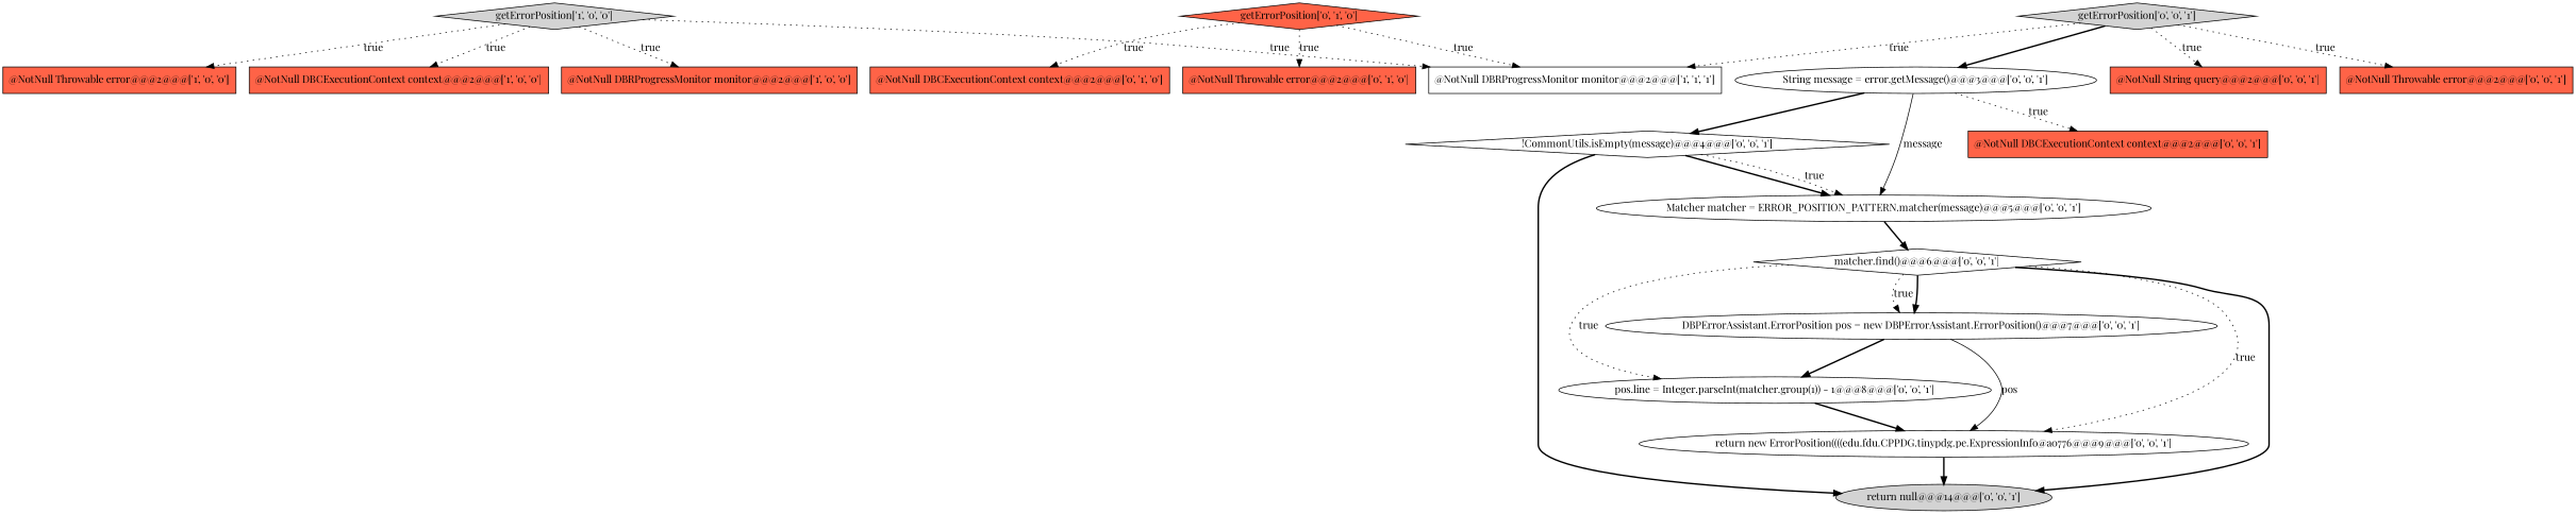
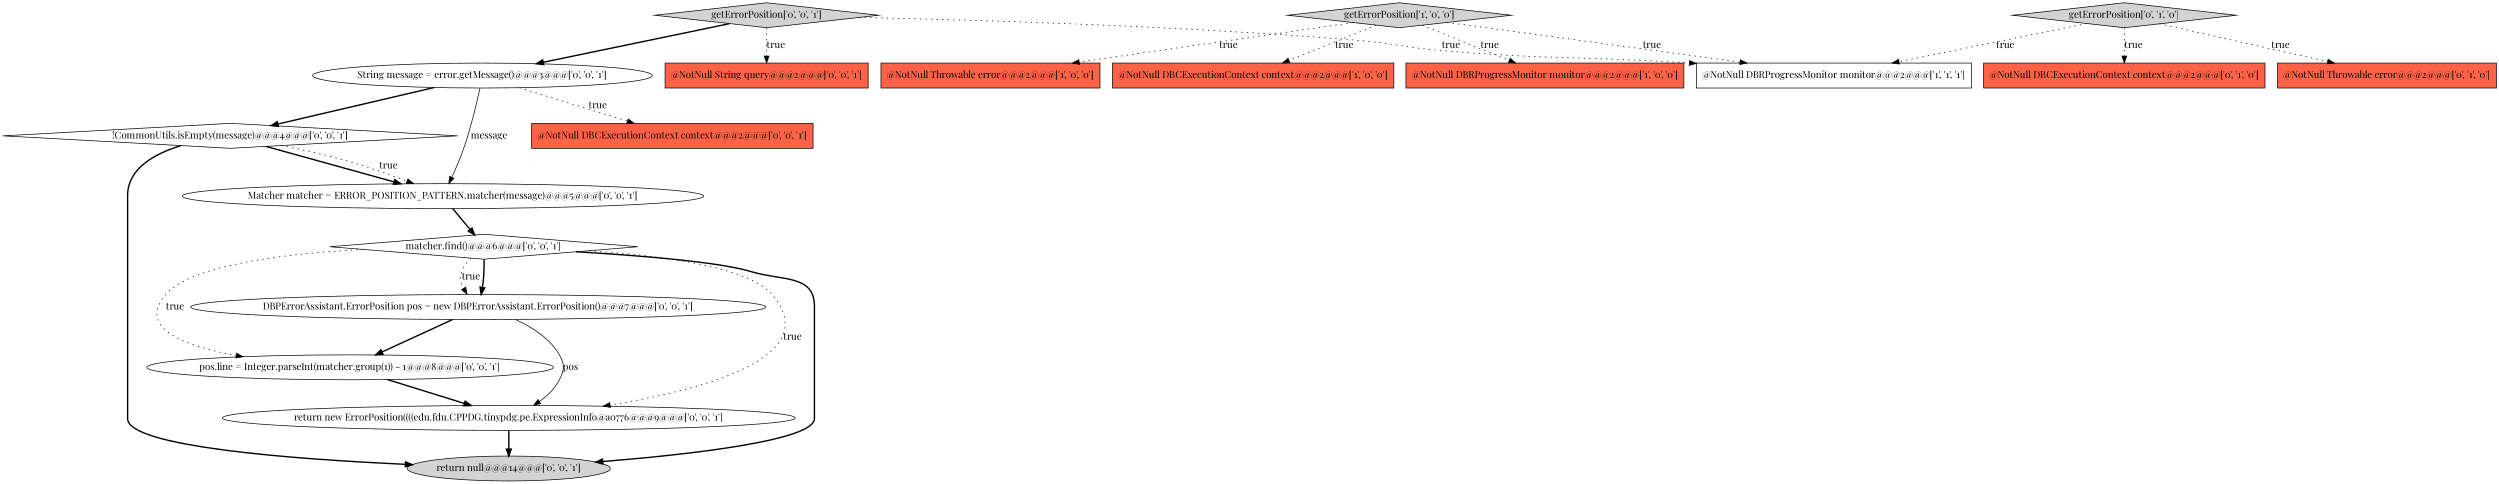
  digraph {
    fontname="Playfair Display"
    node [fillcolor=white fontname="Playfair Display" shape=box style=filled]
    edge [fontname="Playfair Display" style=dotted]
    n1 [label="pos.line = Integer.parseInt(matcher.group(1)) - 1@@@8@@@['0', '0', '1']" shape=ellipse]
    n2 [label="return new ErrorPosition((((edu.fdu.CPPDG.tinypdg.pe.ExpressionInfo@a0776@@@9@@@['0', '0', '1']" shape=ellipse]
    n3 [fillcolor=lightgray label="return null@@@14@@@['0', '0', '1']" shape=ellipse]
    n4 [fillcolor=lightgray label="getErrorPosition['1', '0', '0']" shape=diamond]
    n5 [fillcolor=tomato label="@NotNull Throwable error@@@2@@@['1', '0', '0']"]
    n6 [fillcolor=tomato label="@NotNull DBCExecutionContext context@@@2@@@['1', '0', '0']"]
    n7 [label="@NotNull DBRProgressMonitor monitor@@@2@@@['1', '1', '1']"]
    n8 [fillcolor=tomato label="@NotNull DBRProgressMonitor monitor@@@2@@@['1', '0', '0']"]
-   n9 [fillcolor=tomato label="getErrorPosition['0', '1', '0']" shape=diamond]
+   n9 [fillcolor=lightgray label="getErrorPosition['0', '1', '0']" shape=diamond]
    n10 [fillcolor=tomato label="@NotNull DBCExecutionContext context@@@2@@@['0', '1', '0']"]
    n11 [fillcolor=tomato label="@NotNull Throwable error@@@2@@@['0', '1', '0']"]
    n12 [label="DBPErrorAssistant.ErrorPosition pos = new DBPErrorAssistant.ErrorPosition()@@@7@@@['0', '0', '1']" shape=ellipse]
    n13 [fillcolor=tomato label="@NotNull DBCExecutionContext context@@@2@@@['0', '0', '1']"]
    n14 [fillcolor=tomato label="@NotNull String query@@@2@@@['0', '0', '1']"]
    n15 [label="String message = error.getMessage()@@@3@@@['0', '0', '1']" shape=ellipse]
    n16 [label="!CommonUtils.isEmpty(message)@@@4@@@['0', '0', '1']" shape=diamond]
    n17 [label="Matcher matcher = ERROR_POSITION_PATTERN.matcher(message)@@@5@@@['0', '0', '1']" shape=ellipse]
    n18 [label="matcher.find()@@@6@@@['0', '0', '1']" shape=diamond]
    n19 [fillcolor=lightgray label="getErrorPosition['0', '0', '1']" shape=diamond]
-   n20 [fillcolor=tomato label="@NotNull Throwable error@@@2@@@['0', '0', '1']"]
    n1 -> n2 [style=bold]
    n2 -> n3 [style=bold]
    n4 -> n5 [label=true]
    n4 -> n6 [label=true]
    n4 -> n7 [label=true]
    n4 -> n8 [label=true]
    n9 -> n7 [label=true]
    n9 -> n10 [label=true]
    n9 -> n11 [label=true]
    n12 -> n1 [style=bold]
    n12 -> n2 [label=pos style=solid]
    n15 -> n13 [label=true]
    n15 -> n16 [style=bold]
    n15 -> n17 [label=message style=solid]
    n16 -> n3 [style=bold]
    n16 -> n17 [style=bold]
    n16 -> n17 [label=true]
    n17 -> n18 [style=bold]
    n18 -> n1 [label=true]
    n18 -> n2 [label=true]
    n18 -> n3 [style=bold]
    n18 -> n12 [style=bold]
    n18 -> n12 [label=true]
    n19 -> n7 [label=true]
    n19 -> n14 [label=true]
    n19 -> n15 [style=bold]
-   n19 -> n20 [label=true]
  }
